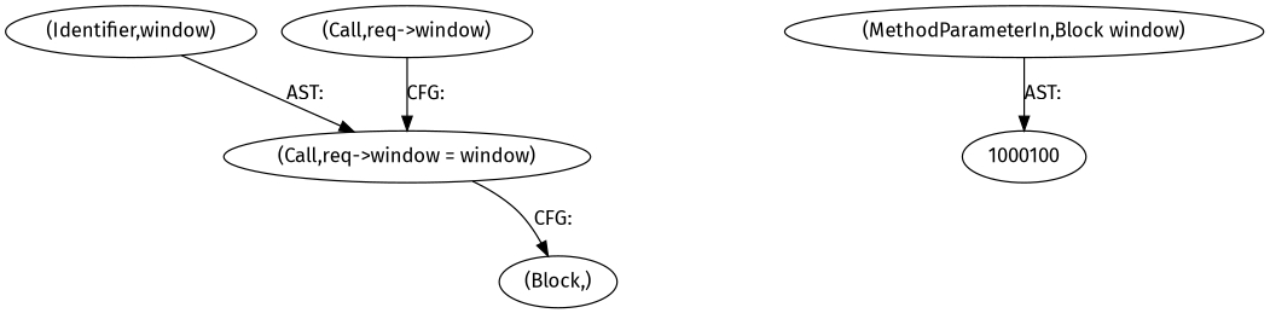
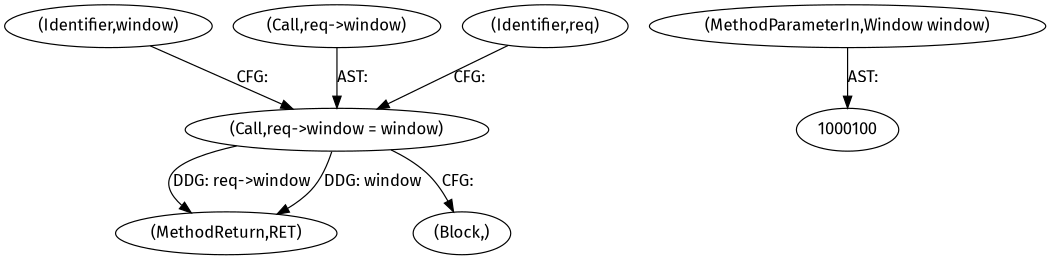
  digraph {
    fontname="Fira Sans"
    node [fontname="Fira Sans"]
    edge [fontname="Fira Sans"]
    n1 [label="(Call,req->window = window)"]
+   n2 [label="(MethodReturn,RET)"]
    n3 [label="(Block,)"]
    n4 [label="(Identifier,window)"]
-   n5 [label="(MethodParameterIn,Block window)"]
+   n5 [label="(MethodParameterIn,Window window)"]
    1000100
    n7 [label="(Call,req->window)"]
+   n8 [label="(Identifier,req)"]
+   n1 -> n2 [label="DDG: req->window"]
+   n1 -> n2 [label="DDG: window"]
    n1 -> n3 [label="CFG: "]
-   n4 -> n1 [label="AST: "]
+   n4 -> n1 [label="CFG: "]
    n5 -> 1000100 [label="AST: "]
-   n7 -> n1 [label="CFG: "]
+   n7 -> n1 [label="AST: "]
+   n8 -> n1 [label="CFG: "]
  }
